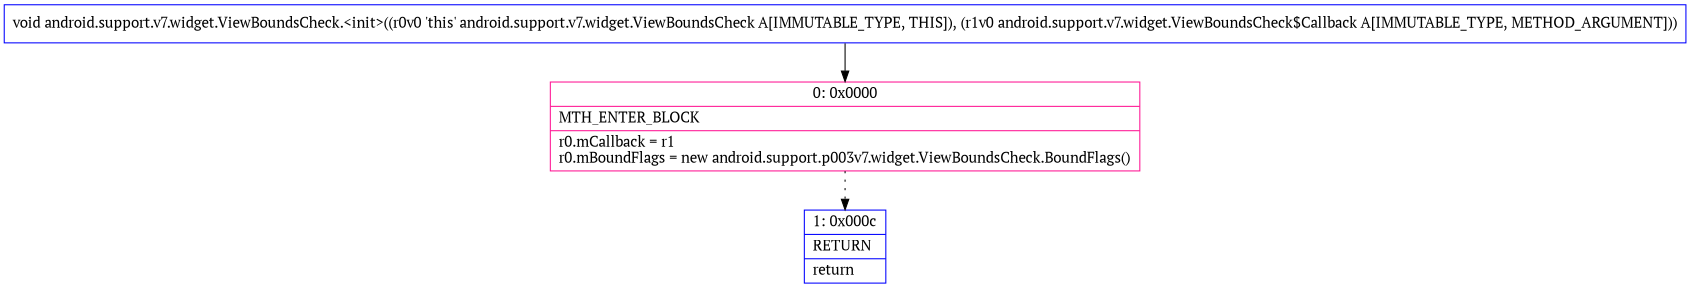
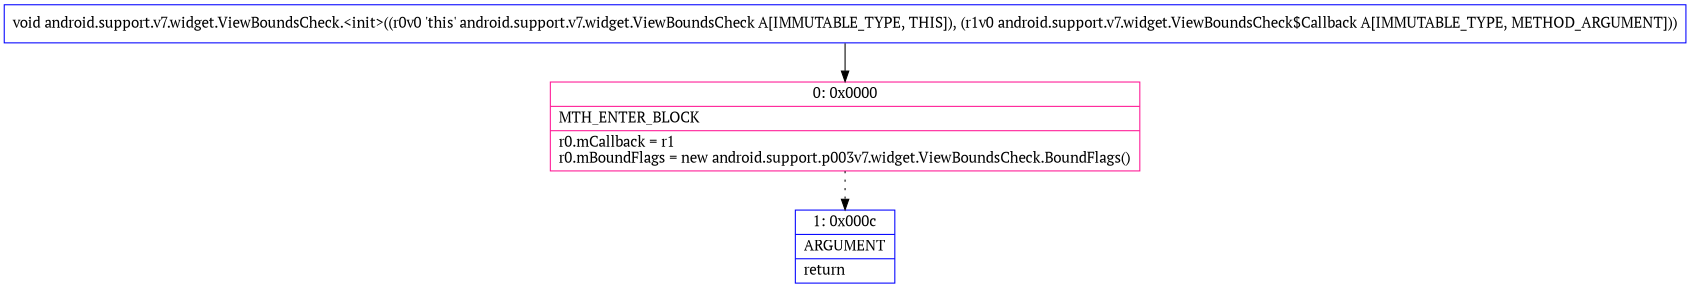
  digraph {
    fontname="PT Serif"
    node [shape=record color=blue fontname="PT Serif"]
    edge [fontname="PT Serif"]
    n1 [label="{0\:\ 0x0000|MTH_ENTER_BLOCK\l|r0.mCallback = r1\lr0.mBoundFlags = new android.support.p003v7.widget.ViewBoundsCheck.BoundFlags()\l}" color=deeppink]
-   n2 [label="{1\:\ 0x000c|RETURN\l|return\l}"]
+   n2 [label="{1\:\ 0x000c|ARGUMENT\l|return\l}"]
    n3 [label="{void android.support.v7.widget.ViewBoundsCheck.\<init\>((r0v0 'this' android.support.v7.widget.ViewBoundsCheck A[IMMUTABLE_TYPE, THIS]), (r1v0 android.support.v7.widget.ViewBoundsCheck$Callback A[IMMUTABLE_TYPE, METHOD_ARGUMENT])) }"]
    n1 -> n2 [style=dotted]
    n3 -> n1 [style=solid]
  }
